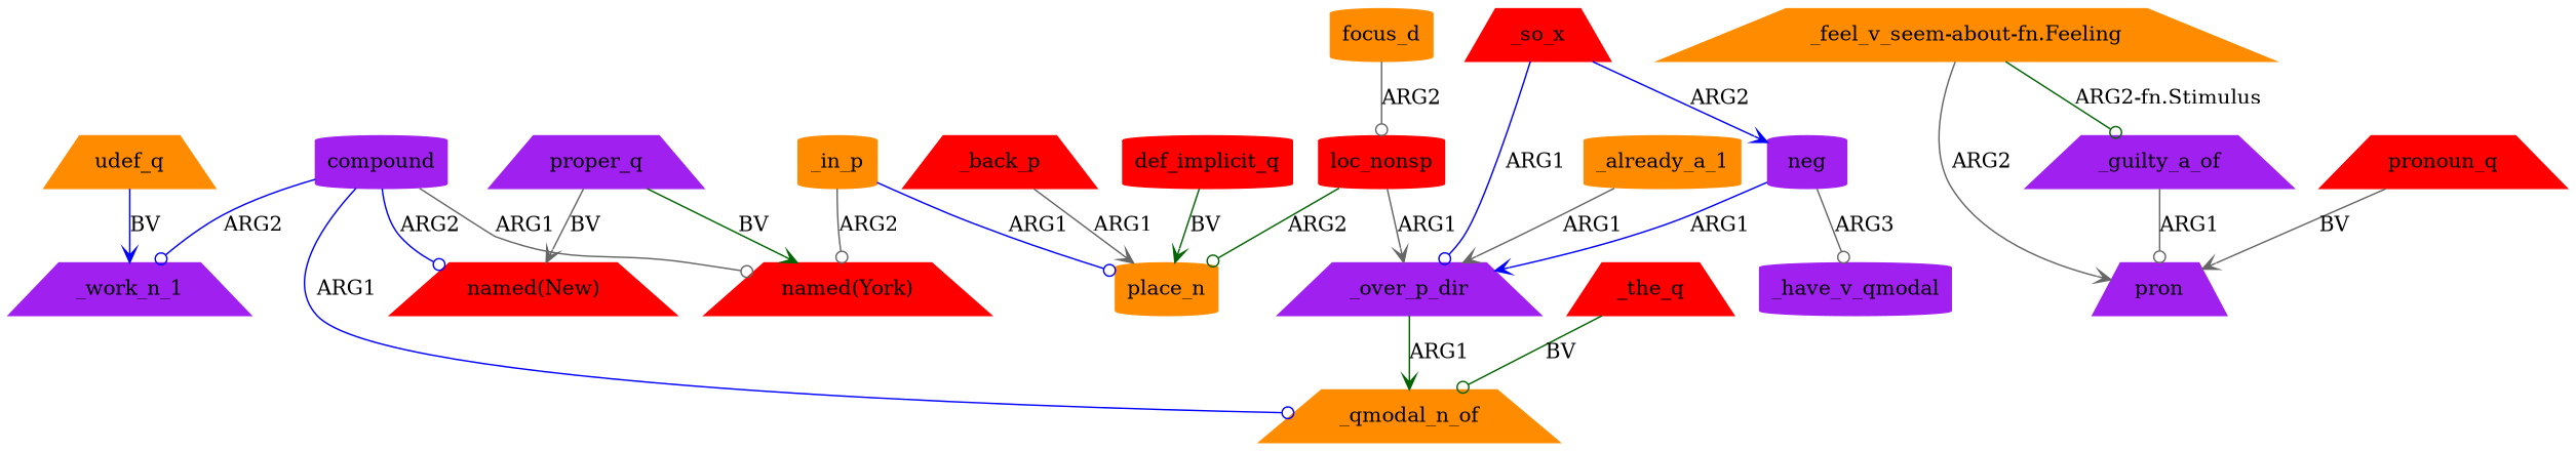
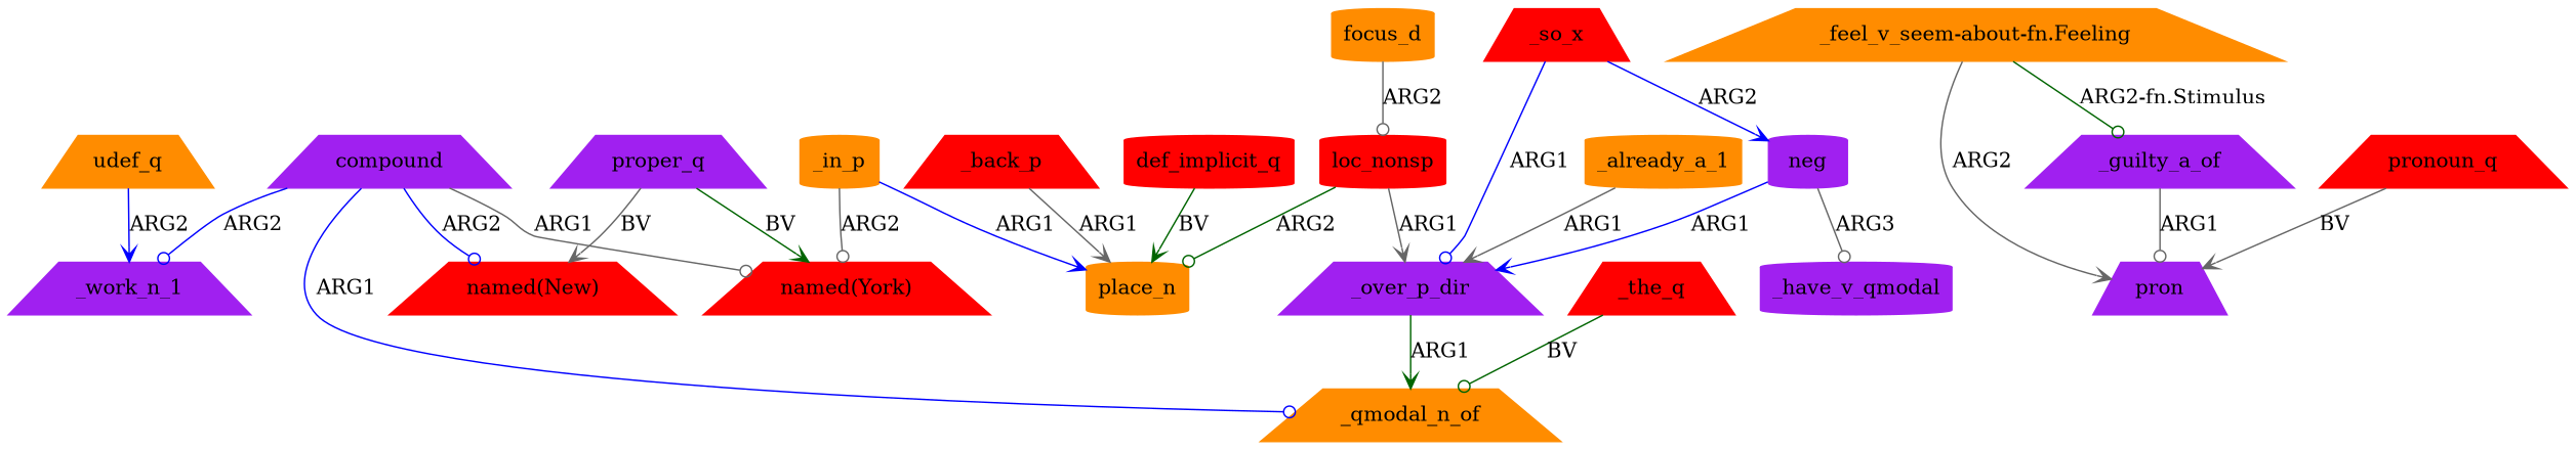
  digraph {
    node [color=red shape=trapezium style=filled]
    edge [arrowhead=vee color=gray40]
    focus_d [color=darkorange shape=cylinder]
    loc_nonsp [shape=cylinder]
    _over_p_dir [color=purple]
    place_n [color=darkorange shape=cylinder]
    n5 [color=darkorange label=_qmodal_n_of]
-   compound [color=purple shape=cylinder]
+   compound [color=purple]
    "named(New)"
    _work_n_1 [color=purple]
    "named(York)"
    proper_q [color=purple]
    _so_x
    neg [color=purple shape=cylinder]
    _have_v_qmodal [color=purple shape=cylinder]
    "_feel_v_seem-about-fn.Feeling" [color=darkorange]
    pron [color=purple]
    _guilty_a_of [color=purple]
    def_implicit_q [shape=cylinder]
    _already_a_1 [color=darkorange shape=cylinder]
    _the_q
    pronoun_q
    _in_p [color=darkorange shape=cylinder]
    _back_p
    udef_q [color=darkorange]
    focus_d -> loc_nonsp [arrowhead=odot label=ARG2]
    loc_nonsp -> _over_p_dir [label=ARG1]
    loc_nonsp -> place_n [arrowhead=odot color=darkgreen label=ARG2]
    _over_p_dir -> n5 [color=darkgreen label=ARG1]
    compound -> n5 [arrowhead=odot color=blue label=ARG1]
    compound -> "named(New)" [arrowhead=odot color=blue label=ARG2]
    compound -> _work_n_1 [arrowhead=odot color=blue label=ARG2]
    compound -> "named(York)" [arrowhead=odot label=ARG1]
    proper_q -> "named(New)" [label=BV]
    proper_q -> "named(York)" [color=darkgreen label=BV]
    _so_x -> _over_p_dir [arrowhead=odot color=blue label=ARG1]
    _so_x -> neg [color=blue label=ARG2]
    neg -> _over_p_dir [color=blue label=ARG1]
    neg -> _have_v_qmodal [arrowhead=odot label=ARG3]
    "_feel_v_seem-about-fn.Feeling" -> pron [label=ARG2]
    "_feel_v_seem-about-fn.Feeling" -> _guilty_a_of [arrowhead=odot color=darkgreen label="ARG2-fn.Stimulus"]
    _guilty_a_of -> pron [arrowhead=odot label=ARG1]
    def_implicit_q -> place_n [color=darkgreen label=BV]
    _already_a_1 -> _over_p_dir [label=ARG1]
    _the_q -> n5 [arrowhead=odot color=darkgreen label=BV]
    pronoun_q -> pron [label=BV]
-   _in_p -> place_n [arrowhead=odot color=blue label=ARG1]
+   _in_p -> place_n [color=blue label=ARG1]
    _in_p -> "named(York)" [arrowhead=odot label=ARG2]
    _back_p -> place_n [label=ARG1]
-   udef_q -> _work_n_1 [color=blue label=BV]
+   udef_q -> _work_n_1 [color=blue label=ARG2]
  }
